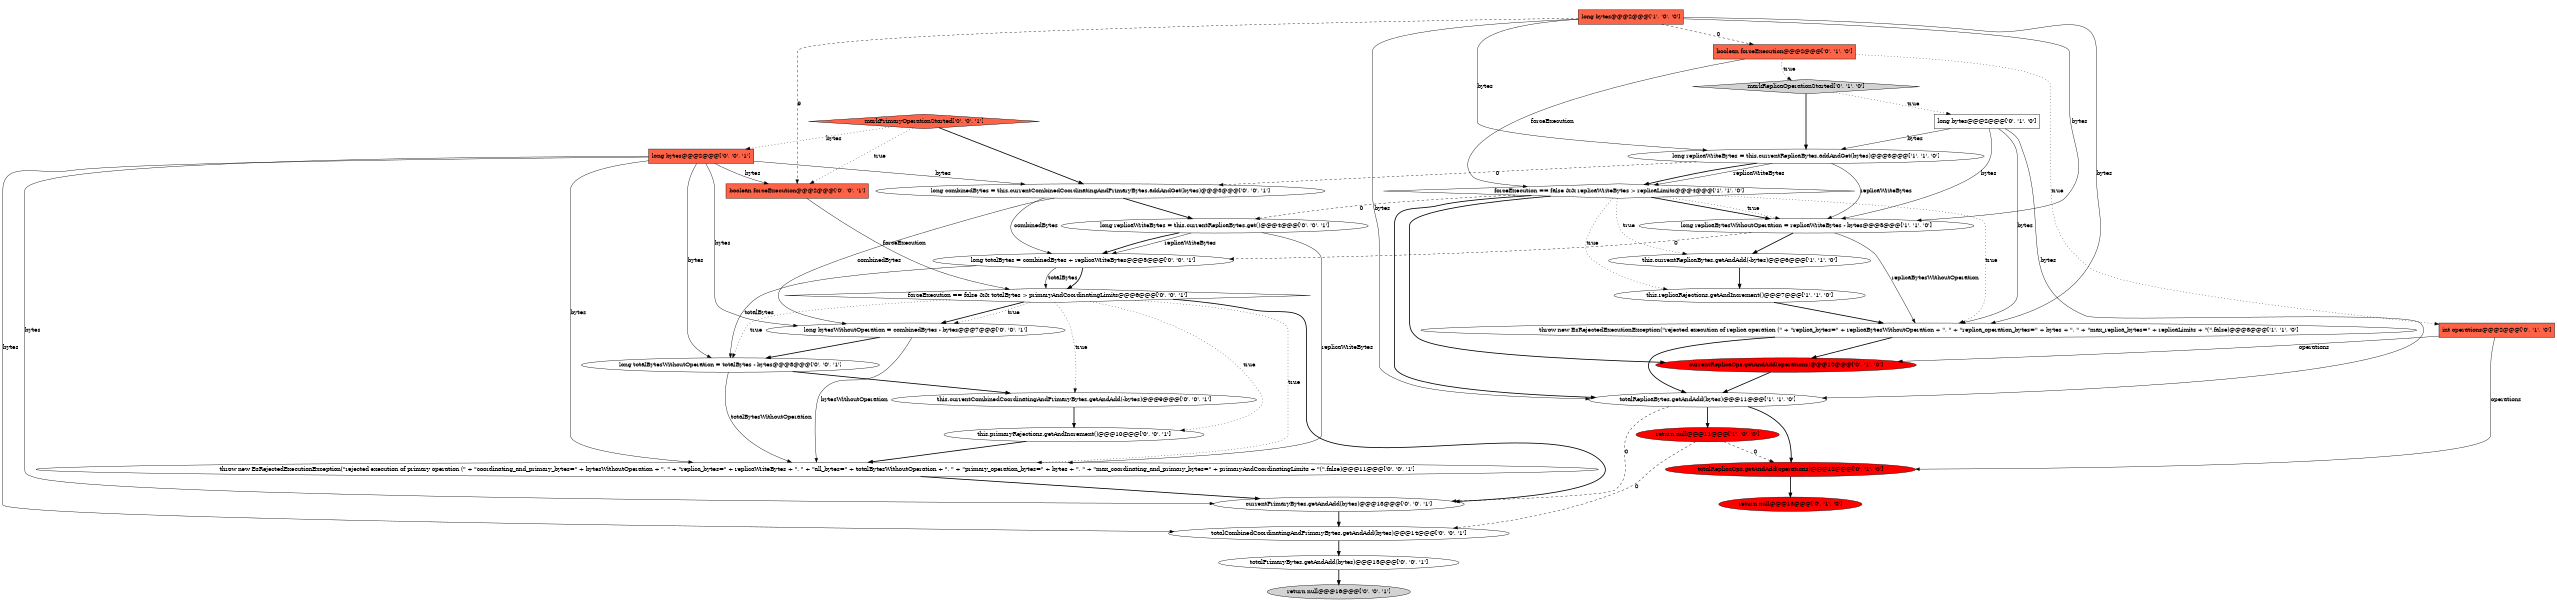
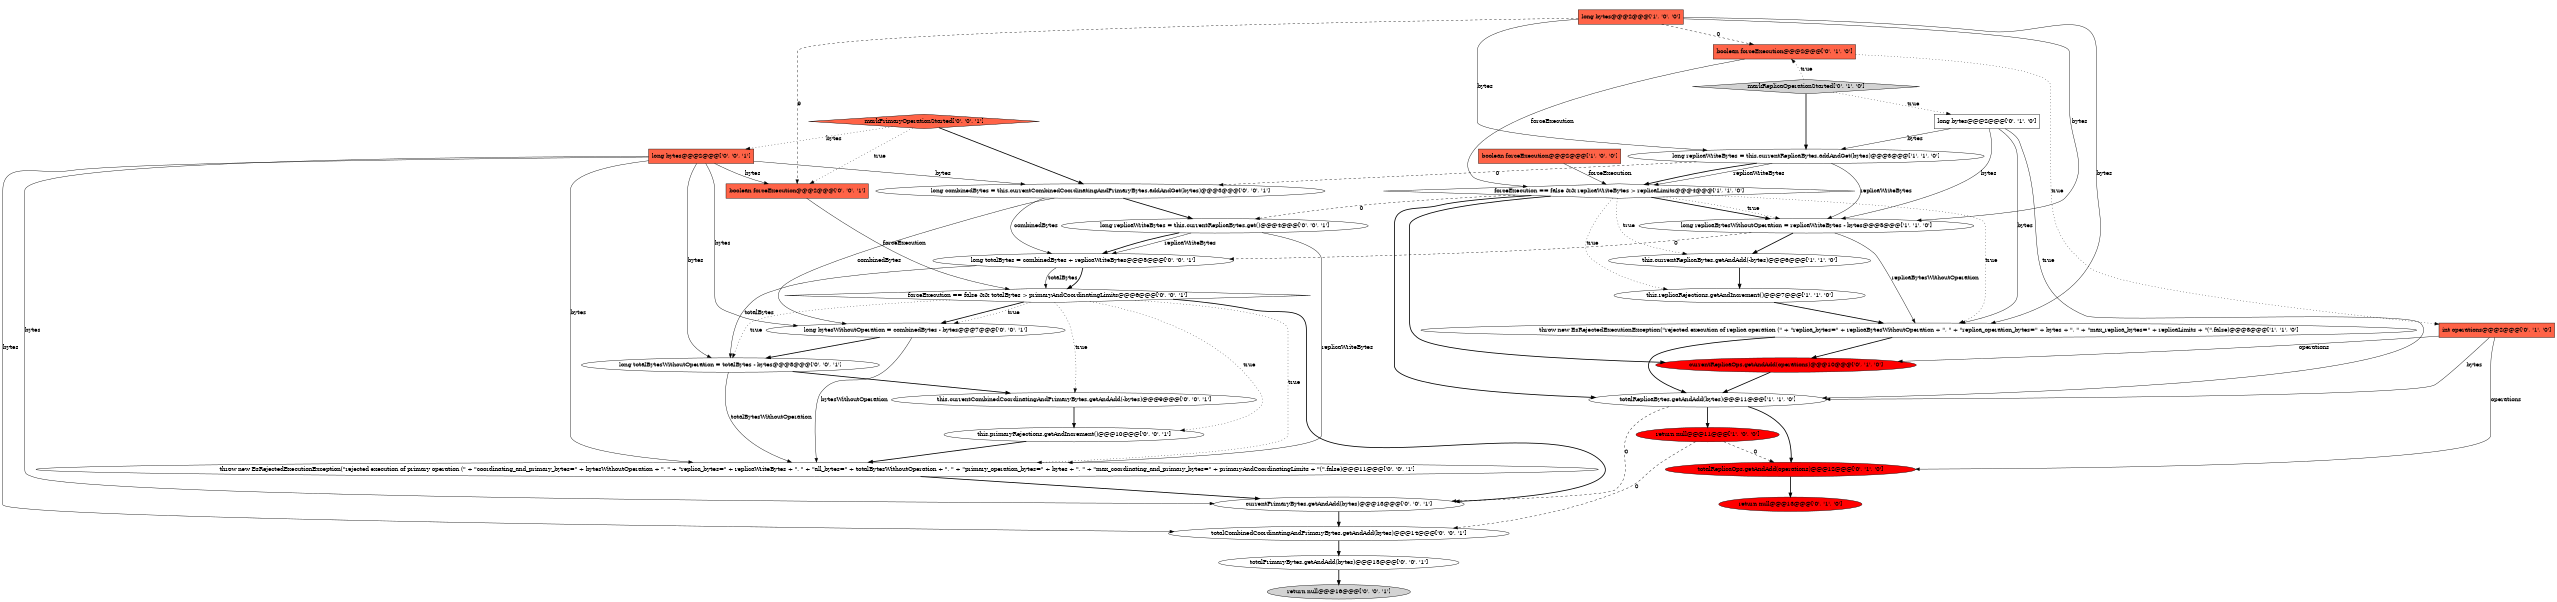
  digraph {
    node [fillcolor=white shape=ellipse style=filled]
    edge [style=solid]
    n1 [label="totalReplicaBytes.getAndAdd(bytes)@@@11@@@['1', '1', '0']"]
    n2 [fillcolor=red label="return null@@@11@@@['1', '0', '0']"]
    n3 [label="currentPrimaryBytes.getAndAdd(bytes)@@@13@@@['0', '0', '1']"]
    n4 [fillcolor=red label="totalReplicaOps.getAndAdd(operations)@@@12@@@['0', '1', '0']"]
    n5 [label="totalCombinedCoordinatingAndPrimaryBytes.getAndAdd(bytes)@@@14@@@['0', '0', '1']"]
    n6 [fillcolor=red label="return null@@@13@@@['0', '1', '0']"]
    n7 [fillcolor=tomato label="boolean forceExecution@@@2@@@['0', '1', '0']" shape=box]
    n8 [label="forceExecution == false && replicaWriteBytes > replicaLimits@@@4@@@['1', '1', '0']" shape=diamond]
    n9 [fillcolor=tomato label="int operations@@@2@@@['0', '1', '0']" shape=box]
    n10 [label="this.replicaRejections.getAndIncrement()@@@7@@@['1', '1', '0']"]
    n11 [label="long replicaWriteBytes = this.currentReplicaBytes.get()@@@4@@@['0', '0', '1']"]
    n12 [label="this.currentReplicaBytes.getAndAdd(-bytes)@@@6@@@['1', '1', '0']"]
    n13 [label="throw new EsRejectedExecutionException(\"rejected execution of replica operation (\" + \"replica_bytes=\" + replicaBytesWithoutOperation + \", \" + \"replica_operation_bytes=\" + bytes + \", \" + \"max_replica_bytes=\" + replicaLimits + \"(\",false)@@@8@@@['1', '1', '0']"]
    n14 [label="long replicaBytesWithoutOperation = replicaWriteBytes - bytes@@@5@@@['1', '1', '0']"]
    n15 [fillcolor=red label="currentReplicaOps.getAndAdd(operations)@@@10@@@['0', '1', '0']"]
    n16 [label="long totalBytesWithoutOperation = totalBytes - bytes@@@8@@@['0', '0', '1']"]
    n17 [label="throw new EsRejectedExecutionException(\"rejected execution of primary operation (\" + \"coordinating_and_primary_bytes=\" + bytesWithoutOperation + \", \" + \"replica_bytes=\" + replicaWriteBytes + \", \" + \"all_bytes=\" + totalBytesWithoutOperation + \", \" + \"primary_operation_bytes=\" + bytes + \", \" + \"max_coordinating_and_primary_bytes=\" + primaryAndCoordinatingLimits + \"(\",false)@@@11@@@['0', '0', '1']"]
    n18 [label="this.currentCombinedCoordinatingAndPrimaryBytes.getAndAdd(-bytes)@@@9@@@['0', '0', '1']"]
    n19 [label="this.primaryRejections.getAndIncrement()@@@10@@@['0', '0', '1']"]
    n20 [label="long totalBytes = combinedBytes + replicaWriteBytes@@@5@@@['0', '0', '1']"]
    n21 [label="long replicaWriteBytes = this.currentReplicaBytes.addAndGet(bytes)@@@3@@@['1', '1', '0']"]
    n22 [label="long combinedBytes = this.currentCombinedCoordinatingAndPrimaryBytes.addAndGet(bytes)@@@3@@@['0', '0', '1']"]
    n23 [label="long bytesWithoutOperation = combinedBytes - bytes@@@7@@@['0', '0', '1']"]
    n24 [label="totalPrimaryBytes.getAndAdd(bytes)@@@15@@@['0', '0', '1']"]
    n25 [fillcolor=lightgray label="return null@@@16@@@['0', '0', '1']"]
    n26 [fillcolor=lightgray label="markReplicaOperationStarted['0', '1', '0']" shape=diamond]
    n27 [label="long bytes@@@2@@@['0', '1', '0']" shape=box]
+   n28 [fillcolor=tomato label="boolean forceExecution@@@2@@@['1', '0', '0']" shape=box]
    n29 [fillcolor=tomato label="boolean forceExecution@@@2@@@['0', '0', '1']" shape=box]
    n30 [label="forceExecution == false && totalBytes > primaryAndCoordinatingLimits@@@6@@@['0', '0', '1']" shape=diamond]
    n31 [fillcolor=tomato label="long bytes@@@2@@@['0', '0', '1']" shape=box]
    n32 [fillcolor=tomato label="markPrimaryOperationStarted['0', '0', '1']" shape=diamond]
    n33 [fillcolor=tomato label="long bytes@@@2@@@['1', '0', '0']" shape=box]
    n1 -> n2 [style=bold]
    n1 -> n3 [label=0 style=dashed]
    n1 -> n4 [style=bold]
    n2 -> n4 [label=0 style=dashed]
    n2 -> n5 [label=0 style=dashed]
    n3 -> n5 [style=bold]
    n4 -> n6 [style=bold]
    n5 -> n24 [style=bold]
    n7 -> n8 [label=forceExecution]
    n7 -> n9 [label=true style=dotted]
    n8 -> n1 [style=bold]
    n8 -> n10 [label=true style=dotted]
    n8 -> n11 [label=0 style=dashed]
    n8 -> n12 [label=true style=dotted]
    n8 -> n13 [label=true style=dotted]
    n8 -> n14 [style=bold]
    n8 -> n14 [label=true style=dotted]
    n8 -> n15 [style=bold]
    n9 -> n4 [label=operations]
    n9 -> n15 [label=operations]
    n10 -> n13 [style=bold]
    n11 -> n17 [label=replicaWriteBytes]
    n11 -> n20 [style=bold]
    n11 -> n20 [label=replicaWriteBytes]
    n12 -> n10 [style=bold]
    n13 -> n1 [style=bold]
    n13 -> n15 [style=bold]
    n14 -> n12 [style=bold]
    n14 -> n13 [label=replicaBytesWithoutOperation]
    n14 -> n20 [label=0 style=dashed]
    n15 -> n1 [style=bold]
    n16 -> n17 [label=totalBytesWithoutOperation]
    n16 -> n18 [style=bold]
    n17 -> n3 [style=bold]
    n18 -> n19 [style=bold]
    n19 -> n17 [style=bold]
    n20 -> n16 [label=totalBytes]
    n20 -> n30 [label=totalBytes]
    n20 -> n30 [style=bold]
    n21 -> n8 [style=bold]
    n21 -> n8 [label=replicaWriteBytes]
    n21 -> n14 [label=replicaWriteBytes]
    n21 -> n22 [label=0 style=dashed]
    n22 -> n11 [style=bold]
    n22 -> n20 [label=combinedBytes]
    n22 -> n23 [label=combinedBytes]
    n23 -> n16 [style=bold]
    n23 -> n17 [label=bytesWithoutOperation]
    n24 -> n25 [style=bold]
-   n7 -> n26 [label=true style=dotted]
+   n26 -> n7 [label=true style=dotted]
    n26 -> n21 [style=bold]
    n26 -> n27 [label=true style=dotted]
-   n27 -> n1 [label=bytes]
+   n27 -> n1 [label=true]
    n27 -> n13 [label=bytes]
    n27 -> n14 [label=bytes]
    n27 -> n21 [label=bytes]
+   n28 -> n8 [label=forceExecution]
    n29 -> n30 [label=forceExecution]
    n30 -> n3 [style=bold]
    n30 -> n16 [label=true style=dotted]
    n30 -> n17 [label=true style=dotted]
    n30 -> n18 [label=true style=dotted]
    n30 -> n19 [label=true style=dotted]
    n30 -> n23 [style=bold]
    n30 -> n23 [label=true style=dotted]
    n31 -> n3 [label=bytes]
    n31 -> n5 [label=bytes]
    n31 -> n16 [label=bytes]
    n31 -> n17 [label=bytes]
    n31 -> n22 [label=bytes]
    n31 -> n23 [label=bytes]
    n31 -> n29 [label=bytes]
    n32 -> n22 [style=bold]
    n32 -> n29 [label=true style=dotted]
    n32 -> n31 [label=bytes style=dotted]
-   n33 -> n1 [label=bytes]
+   n9 -> n1 [label=bytes]
    n33 -> n7 [label=0 style=dashed]
    n33 -> n13 [label=bytes]
    n33 -> n14 [label=bytes]
    n33 -> n21 [label=bytes]
    n33 -> n29 [label=9 style=dashed]
  }
